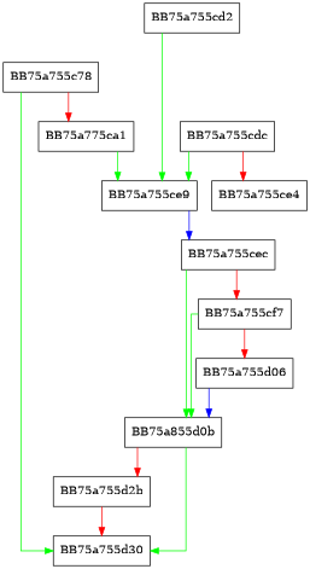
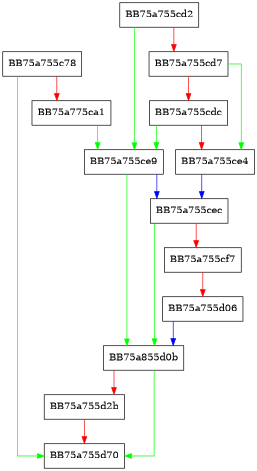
  digraph {
    splines=ortho
    node [shape=box]
    edge [color=green]
    BB75a755c78
-   BB75a755d30
+   BB75a755d30 [label=BB75a755d70]
    n3 [label=BB75a775ca1]
    BB75a755ce9
    BB75a755cec
    n6 [label=BB75a855d0b]
    BB75a755cf7
+   BB75a755cd7
    BB75a755ce4
    BB75a755cdc
    BB75a755cd2
    BB75a755d2b
    BB75a755d06
    BB75a755c78 -> BB75a755d30
    BB75a755c78 -> n3 [color=red]
    n3 -> BB75a755ce9
    BB75a755ce9 -> BB75a755cec [color=blue]
    BB75a755cec -> n6
    BB75a755cec -> BB75a755cf7 [color=red]
    n6 -> BB75a755d30
    n6 -> BB75a755d2b [color=red]
-   BB75a755cf7 -> n6
+   BB75a755ce9 -> n6
    BB75a755cf7 -> BB75a755d06 [color=red]
+   BB75a755cd7 -> BB75a755ce4
+   BB75a755cd7 -> BB75a755cdc [color=red]
+   BB75a755ce4 -> BB75a755cec [color=blue]
    BB75a755cdc -> BB75a755ce9
    BB75a755cdc -> BB75a755ce4 [color=red]
    BB75a755cd2 -> BB75a755ce9
+   BB75a755cd2 -> BB75a755cd7 [color=red]
    BB75a755d2b -> BB75a755d30 [color=red]
    BB75a755d06 -> n6 [color=blue]
  }
